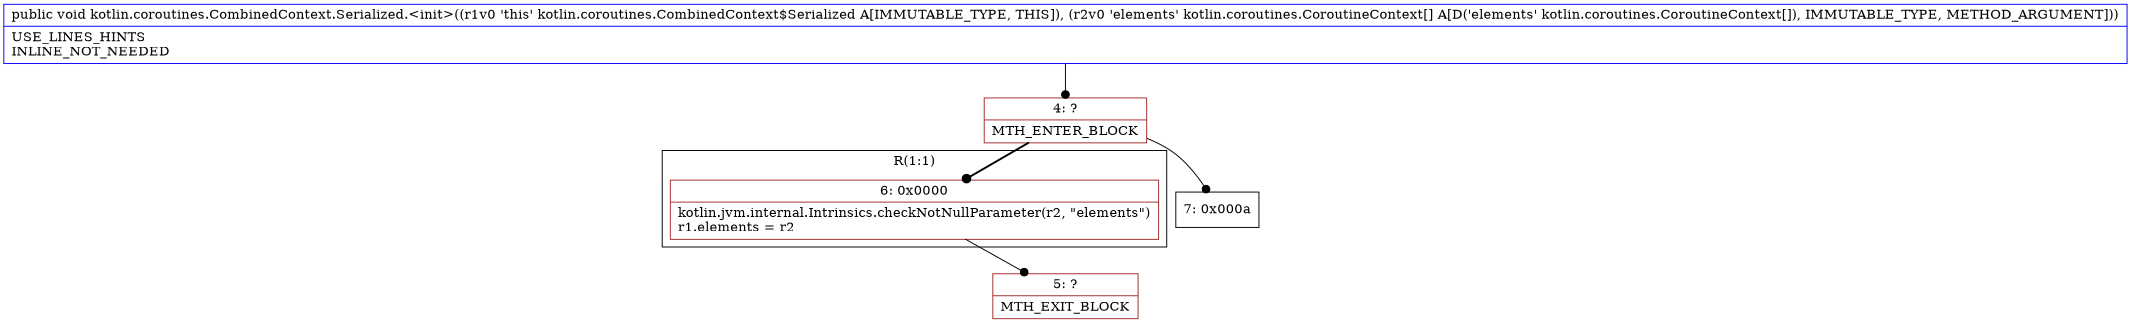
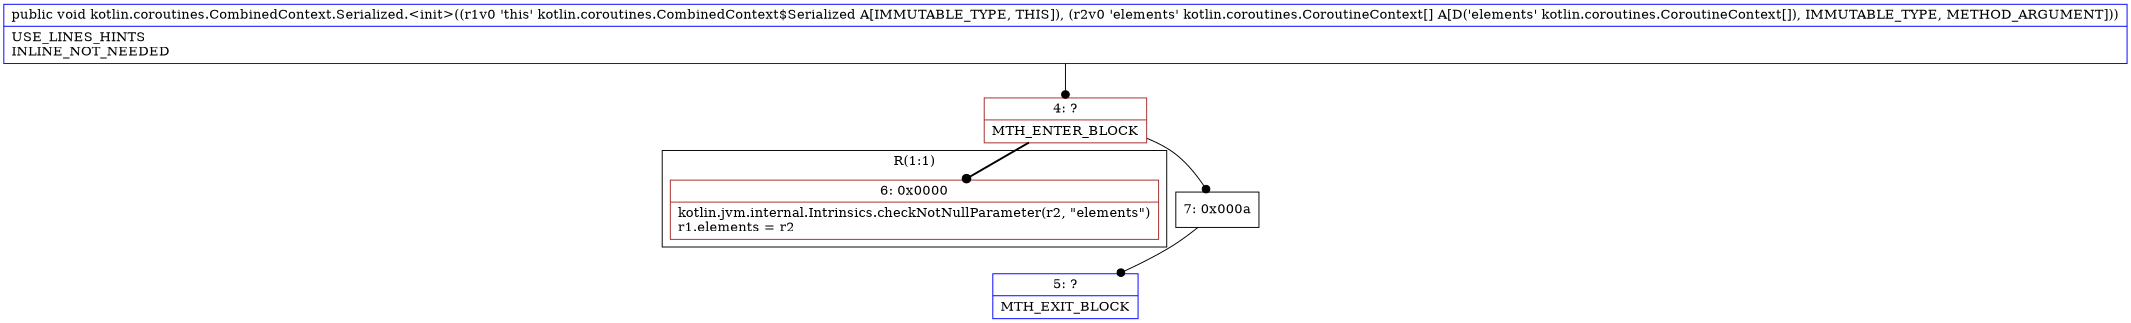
  digraph {
    node [color=brown shape=record]
    edge [arrowhead=dot style=solid]
    n1 [label="{6\:\ 0x0000|kotlin.jvm.internal.Intrinsics.checkNotNullParameter(r2, \"elements\")\lr1.elements = r2\l}"]
    n2 [color=black label="{7\:\ 0x000a}"]
-   n3 [label="{5\:\ ?|MTH_EXIT_BLOCK\l}"]
+   n3 [color=blue label="{5\:\ ?|MTH_EXIT_BLOCK\l}"]
    n4 [label="{4\:\ ?|MTH_ENTER_BLOCK\l}"]
    n5 [color=blue label="{public void kotlin.coroutines.CombinedContext.Serialized.\<init\>((r1v0 'this' kotlin.coroutines.CombinedContext$Serialized A[IMMUTABLE_TYPE, THIS]), (r2v0 'elements' kotlin.coroutines.CoroutineContext[] A[D('elements' kotlin.coroutines.CoroutineContext[]), IMMUTABLE_TYPE, METHOD_ARGUMENT]))  | USE_LINES_HINTS\lINLINE_NOT_NEEDED\l}"]
    subgraph cluster_1 {
      label="R(1:1)"
      n1
    }
-   n1 -> n3
+   n2 -> n3
    n4 -> n1 [style=bold]
    n4 -> n2
    n5 -> n4
  }
